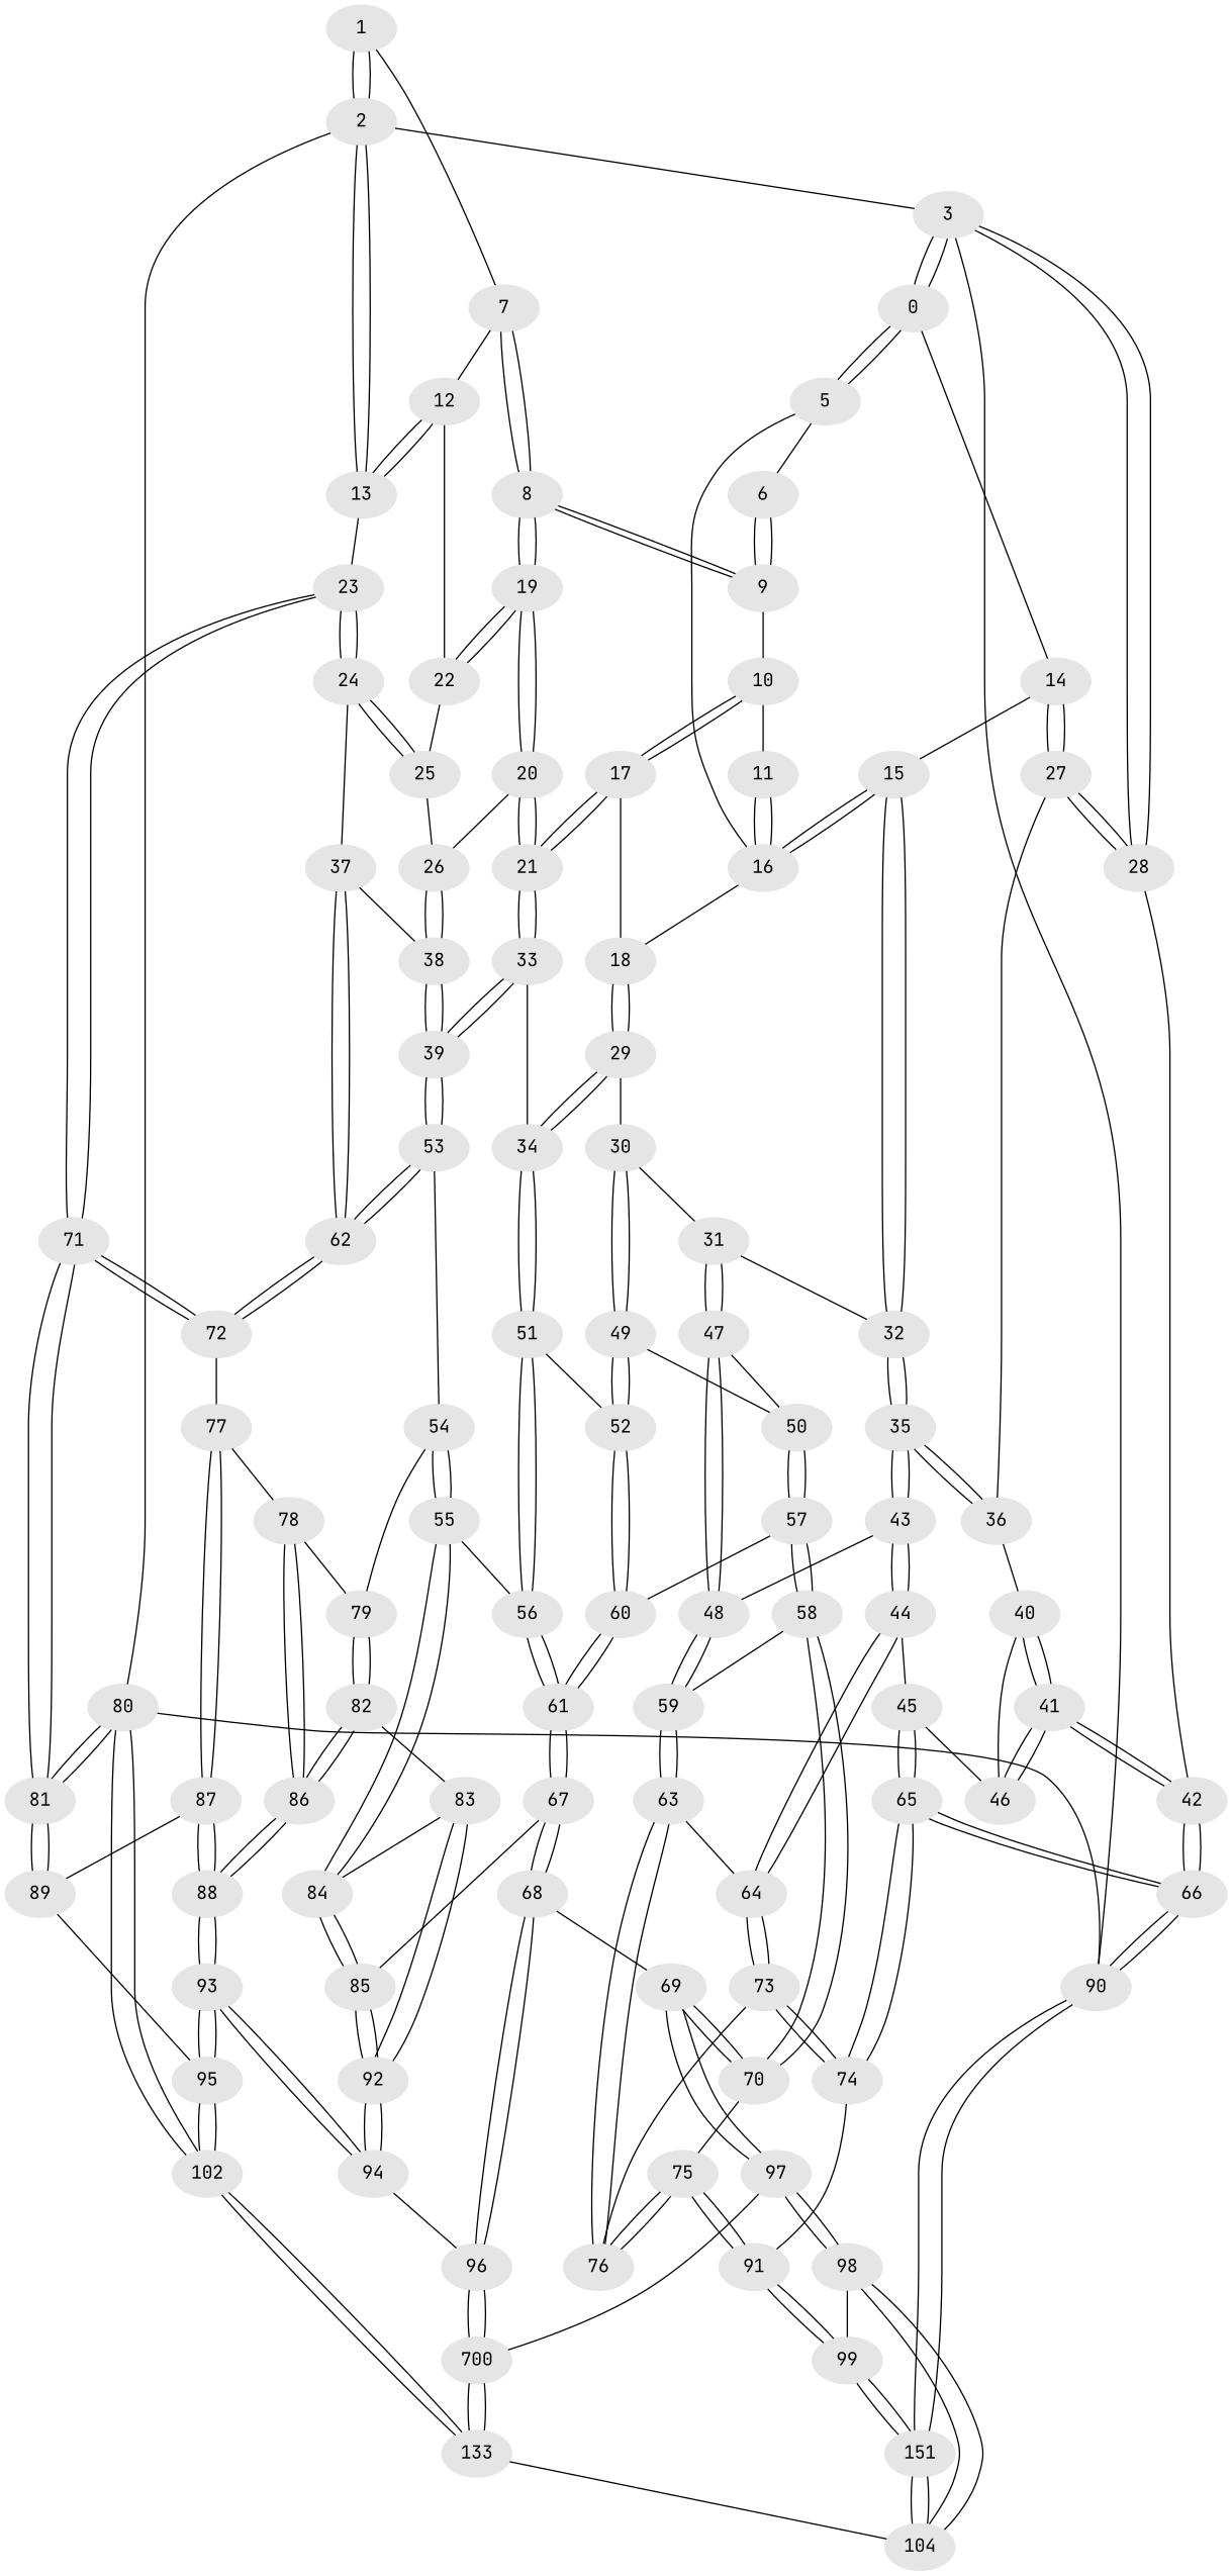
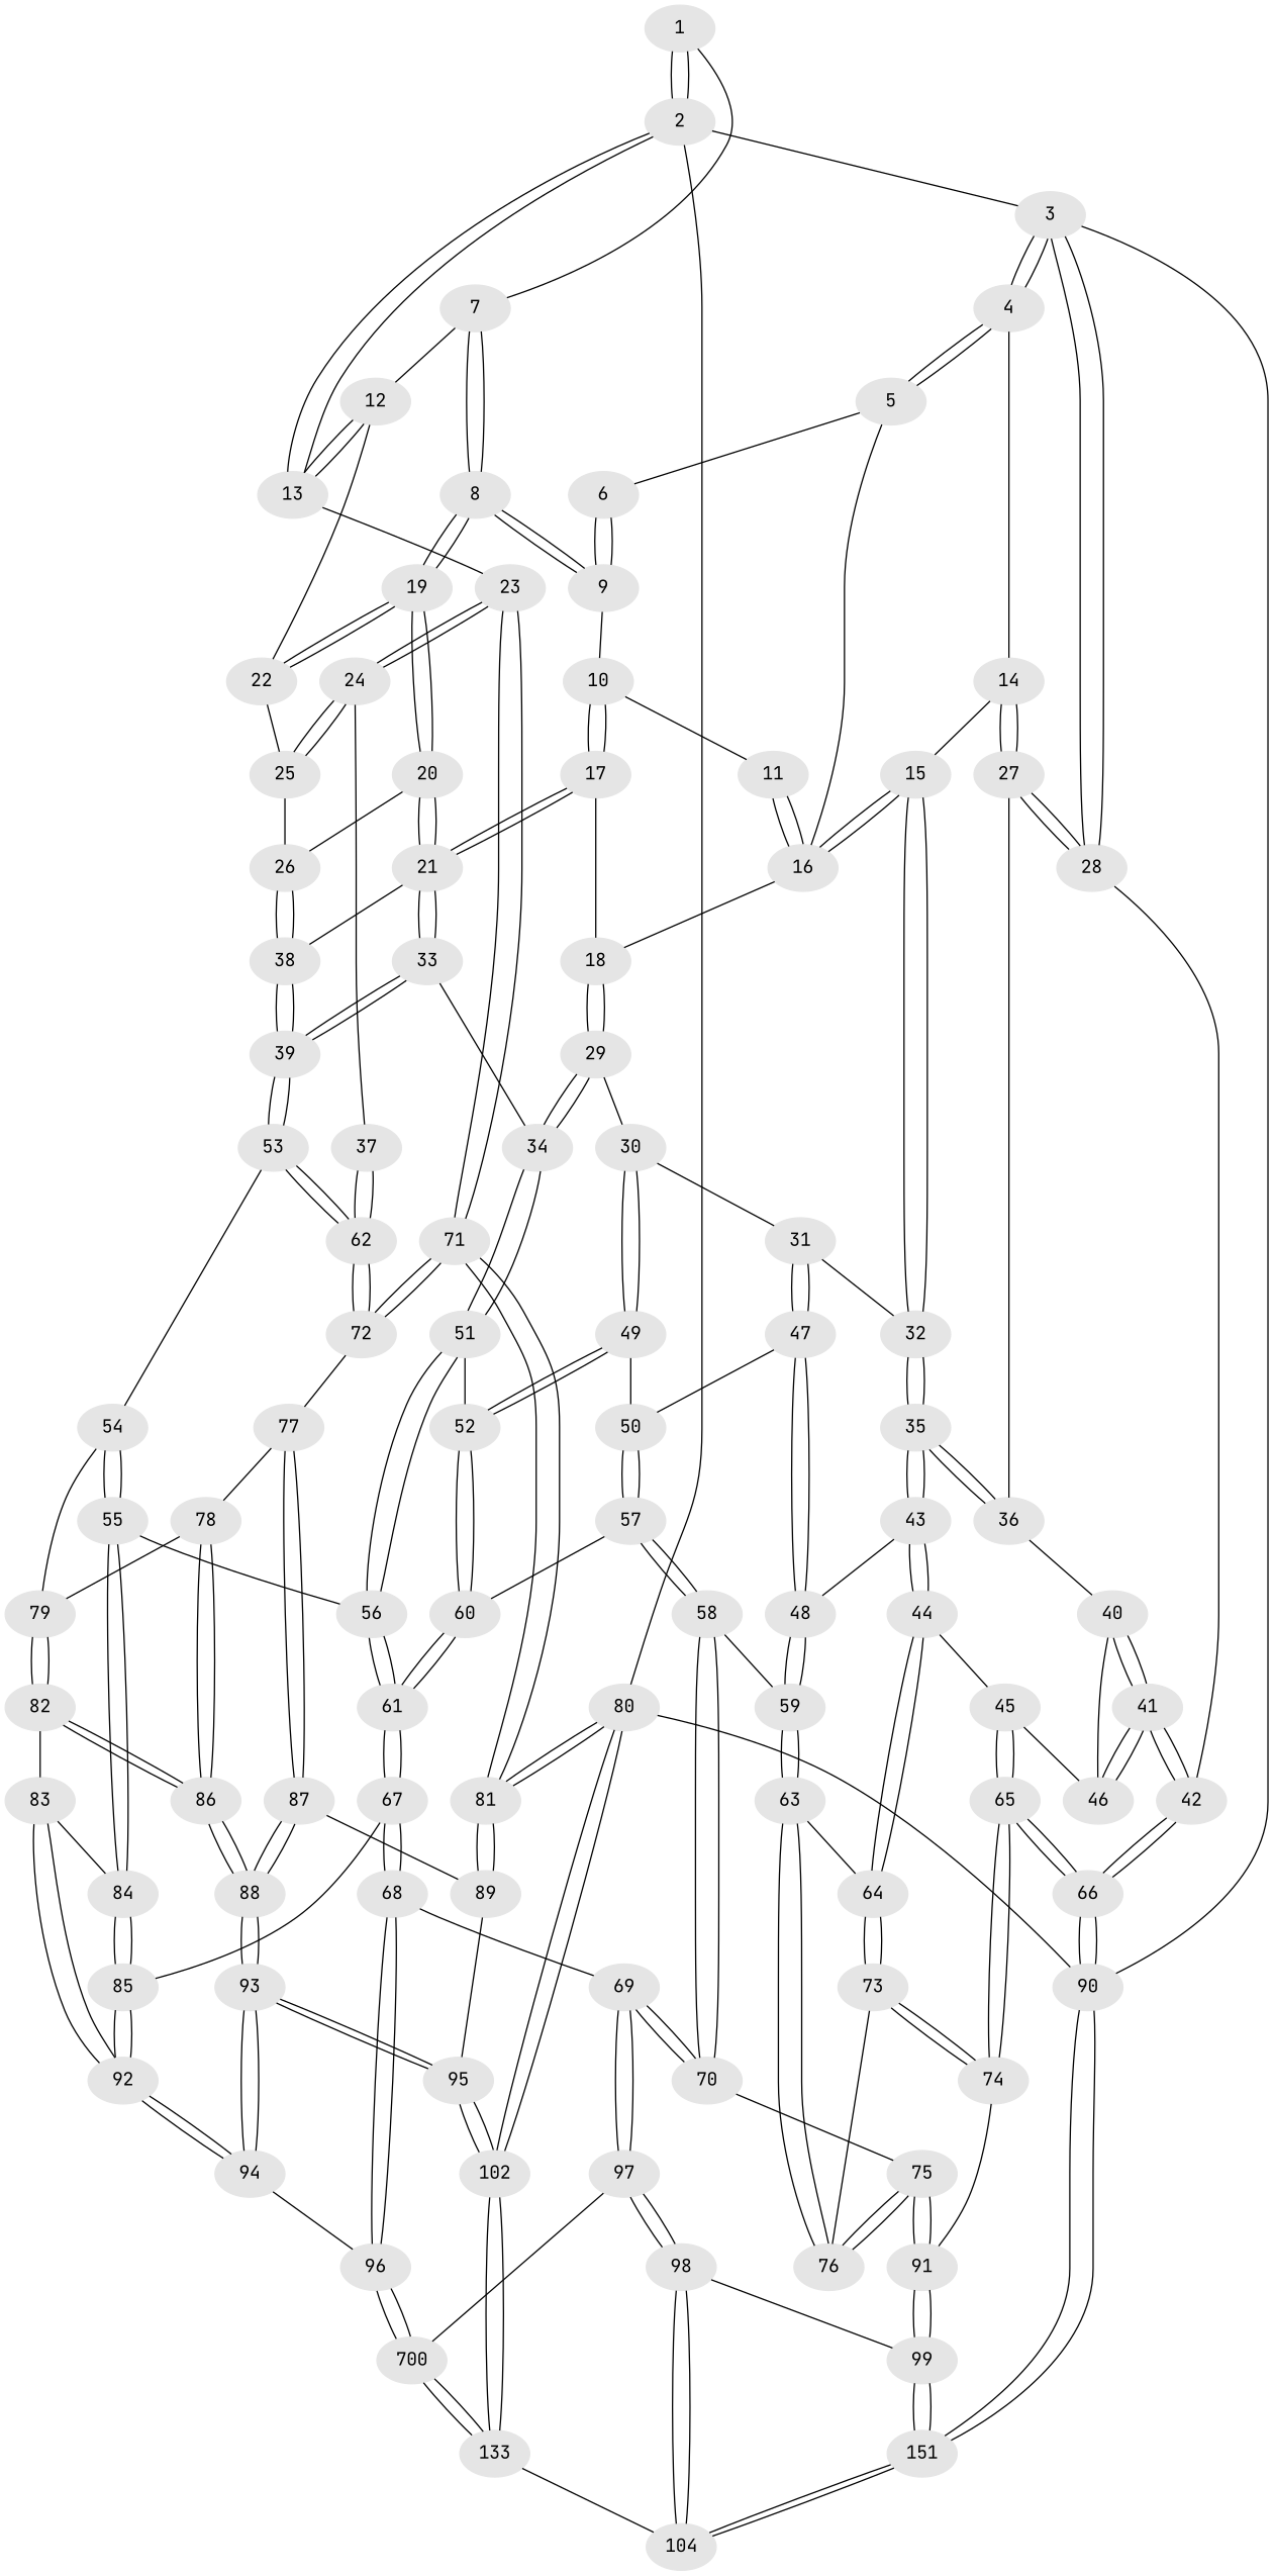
  graph {
    fontname="JetBrains Mono"
    node [color=gray90 fontname="JetBrains Mono" style=filled]
    edge [fontname="JetBrains Mono"]
    1
    2
    7
    3
    13
    80
    8
    12
-   4 [label=0]
+   4
    28
    90
    23
    81
    102
    5
    14
    42
    n18 [label=151]
    6
    16
    15
    27
    9
    11
    10
    19
    22
    20
    17
    18
    21
    25
    24
    71
    32
    36
    35
    29
    33
    30
    34
    26
    38
    39
    37
    72
    62
    40
    66
    31
    49
    51
    47
    50
    52
    48
    43
    53
    56
    44
    41
    46
    54
    45
    64
    59
    65
    73
    74
    57
    63
    60
    58
    61
    55
    79
    84
    82
    85
    67
    70
    75
    76
    68
    77
    91
    69
    96
    92
    97
    n91 [label=700]
    98
    89
    78
    87
    99
    86
    88
    83
    n100 [label=133]
    95
    94
    93
    104
    1 -- 2
    1 -- 2
    1 -- 7
    2 -- 3
    2 -- 13
    2 -- 13
    2 -- 80
    7 -- 8
    7 -- 8
    7 -- 12
    3 -- 4
    3 -- 4
    3 -- 28
    3 -- 28
    3 -- 90
    13 -- 23
    80 -- 90
    80 -- 81
    80 -- 81
    80 -- 102
    80 -- 102
    8 -- 9
    8 -- 9
    8 -- 19
    8 -- 19
    12 -- 13
    12 -- 13
    12 -- 22
    4 -- 5
    4 -- 5
    4 -- 14
    28 -- 42
    90 -- n18
    90 -- n18
    23 -- 24
    23 -- 24
    23 -- 71
    23 -- 71
    81 -- 89
    81 -- 89
    102 -- n100
    102 -- n100
    5 -- 6
    5 -- 16
    14 -- 15
    14 -- 27
    14 -- 27
    42 -- 66
    42 -- 66
    n18 -- 104
    n18 -- 104
    6 -- 9
    6 -- 9
    16 -- 18
    15 -- 16
    15 -- 16
    15 -- 32
    15 -- 32
    27 -- 28
    27 -- 28
    27 -- 36
    9 -- 10
    11 -- 16
    11 -- 16
    10 -- 11
    10 -- 17
    10 -- 17
    19 -- 22
    19 -- 22
    19 -- 20
    19 -- 20
    22 -- 25
    20 -- 21
    20 -- 21
    20 -- 26
    17 -- 18
    17 -- 21
    17 -- 21
    18 -- 29
    18 -- 29
    21 -- 33
    21 -- 33
    25 -- 26
    24 -- 25
    24 -- 25
    24 -- 37
    71 -- 81
    71 -- 81
    71 -- 72
    71 -- 72
    32 -- 35
    32 -- 35
    36 -- 40
    35 -- 36
    35 -- 36
    35 -- 43
    35 -- 43
    29 -- 30
    29 -- 34
    29 -- 34
    33 -- 34
    33 -- 39
    33 -- 39
    30 -- 31
    30 -- 49
    30 -- 49
    34 -- 51
    34 -- 51
    26 -- 38
    26 -- 38
    38 -- 39
    38 -- 39
    39 -- 53
    39 -- 53
-   37 -- 38
+   21 -- 38
    37 -- 62
    37 -- 62
    72 -- 77
    62 -- 72
    62 -- 72
    40 -- 41
    40 -- 41
    40 -- 46
    66 -- 90
    66 -- 90
    31 -- 32
    31 -- 47
    31 -- 47
    49 -- 50
    49 -- 52
    49 -- 52
    51 -- 52
    51 -- 56
    51 -- 56
    47 -- 50
    47 -- 48
    47 -- 48
    50 -- 57
    50 -- 57
    52 -- 60
    52 -- 60
    48 -- 59
    48 -- 59
    43 -- 48
    43 -- 44
    43 -- 44
    53 -- 62
    53 -- 62
    53 -- 54
    56 -- 61
    56 -- 61
    44 -- 45
    44 -- 64
    44 -- 64
    41 -- 42
    41 -- 42
    41 -- 46
    41 -- 46
    54 -- 55
    54 -- 55
    54 -- 79
    45 -- 46
    45 -- 65
    45 -- 65
    64 -- 73
    64 -- 73
    59 -- 63
    59 -- 63
    65 -- 66
    65 -- 66
    65 -- 74
    65 -- 74
    73 -- 74
    73 -- 74
    73 -- 76
    74 -- 91
    57 -- 60
    57 -- 58
    57 -- 58
    63 -- 64
    63 -- 76
    63 -- 76
    60 -- 61
    60 -- 61
    58 -- 59
    58 -- 70
    58 -- 70
    61 -- 67
    61 -- 67
    55 -- 56
    55 -- 84
    55 -- 84
    79 -- 82
    79 -- 82
    84 -- 85
    84 -- 85
    82 -- 86
    82 -- 86
    82 -- 83
    85 -- 92
    85 -- 92
    67 -- 85
    67 -- 68
    67 -- 68
    70 -- 75
    75 -- 76
    75 -- 76
    75 -- 91
    75 -- 91
    68 -- 69
    68 -- 96
    68 -- 96
    77 -- 78
    77 -- 87
    77 -- 87
    91 -- 99
    91 -- 99
    69 -- 70
    69 -- 70
    69 -- 97
    69 -- 97
    96 -- n91
    96 -- n91
    92 -- 94
    92 -- 94
    97 -- n91
    97 -- 98
    97 -- 98
    n91 -- n100
    n91 -- n100
    98 -- 99
    98 -- 104
    98 -- 104
    89 -- 95
    78 -- 79
    78 -- 86
    78 -- 86
    87 -- 89
    87 -- 88
    87 -- 88
    99 -- n18
    99 -- n18
    86 -- 88
    86 -- 88
    88 -- 93
    88 -- 93
    83 -- 84
    83 -- 92
    83 -- 92
    n100 -- 104
    95 -- 102
    95 -- 102
    94 -- 96
    93 -- 95
    93 -- 95
    93 -- 94
    93 -- 94
  }
